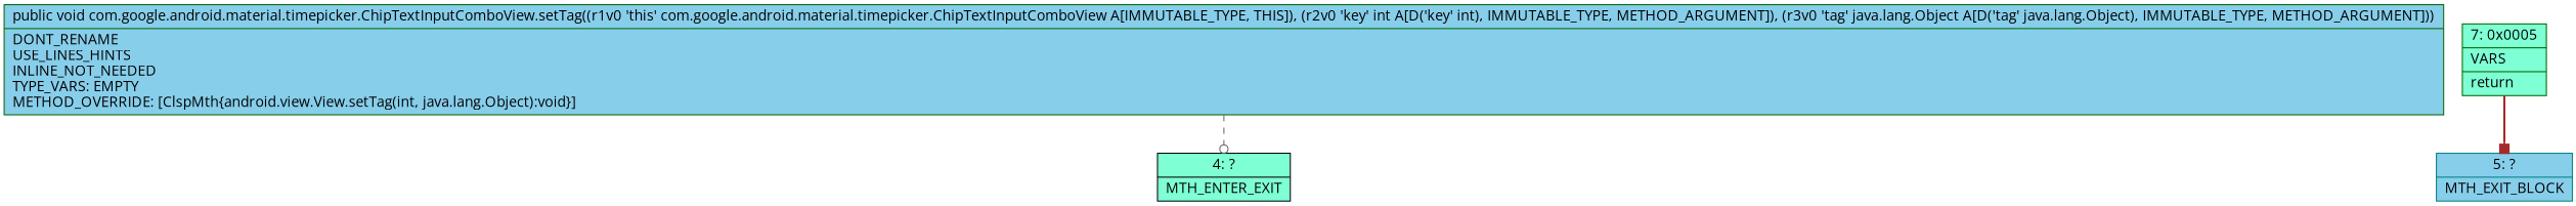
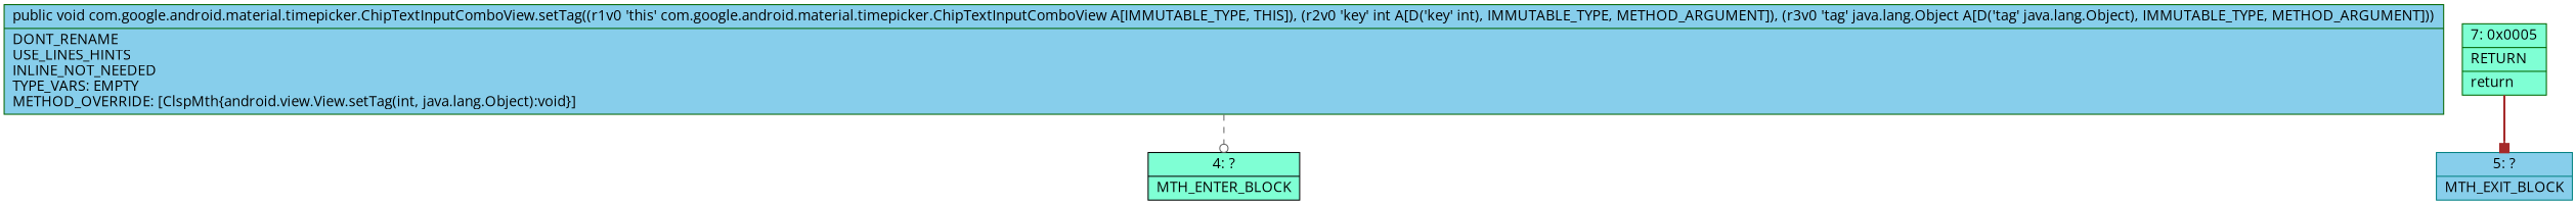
  digraph {
    fontname="Open Sans"
    node [color=darkgreen fillcolor=aquamarine fontname="Open Sans" shape=record style=filled]
    edge [fontname="Open Sans"]
-   n1 [color=black label="{4\:\ ?|MTH_ENTER_EXIT\l}"]
-   n2 [label="{7\:\ 0x0005|VARS\l|return\l}"]
+   n1 [color=black label="{4\:\ ?|MTH_ENTER_BLOCK\l}"]
+   n2 [label="{7\:\ 0x0005|RETURN\l|return\l}"]
    n3 [color=teal fillcolor=skyblue label="{5\:\ ?|MTH_EXIT_BLOCK\l}"]
    n4 [fillcolor=skyblue label="{public void com.google.android.material.timepicker.ChipTextInputComboView.setTag((r1v0 'this' com.google.android.material.timepicker.ChipTextInputComboView A[IMMUTABLE_TYPE, THIS]), (r2v0 'key' int A[D('key' int), IMMUTABLE_TYPE, METHOD_ARGUMENT]), (r3v0 'tag' java.lang.Object A[D('tag' java.lang.Object), IMMUTABLE_TYPE, METHOD_ARGUMENT]))  | DONT_RENAME\lUSE_LINES_HINTS\lINLINE_NOT_NEEDED\lTYPE_VARS: EMPTY\lMETHOD_OVERRIDE: [ClspMth\{android.view.View.setTag(int, java.lang.Object):void\}]\l}"]
    n2 -> n3 [arrowhead=box color=brown style=bold]
    n4 -> n1 [arrowhead=odot color=gray40 style=dashed]
  }
